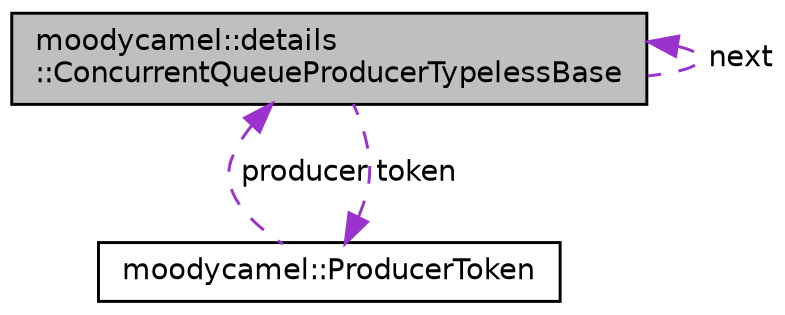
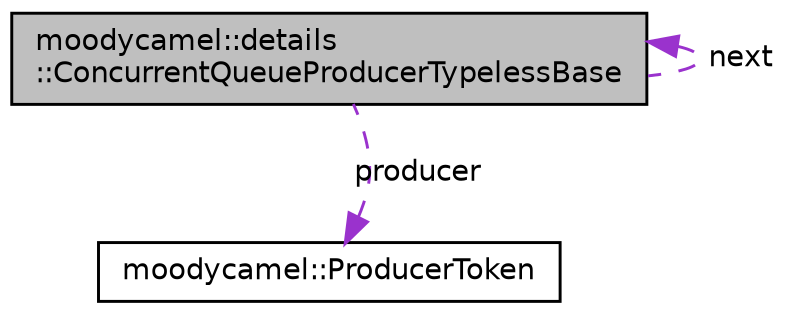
  digraph {
    node [color=black fontname=Helvetica fontsize=10 shape=record style=filled]
    edge [color=darkorchid3 dir=back fontname=Helvetica fontsize=10 labelfontname=Helvetica labelfontsize=10 style=dashed]
    n1 [fillcolor=grey75 fontcolor=black height=0.2 label="moodycamel::details\l::ConcurrentQueueProducerTypelessBase" width=0.4]
    n2 [fillcolor=white height=0.2 label="moodycamel::ProducerToken" width=0.4]
    n1 -> n1 [label=" next"]
-   n1 -> n2 [label=" producer"]
-   n2 -> n1 [label=" token"]
+   n2 -> n1 [label=" producer"]
  }
